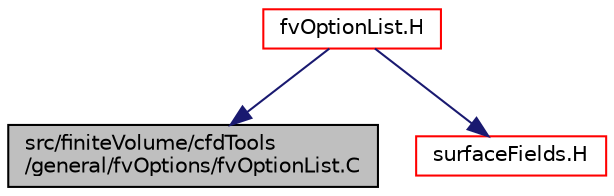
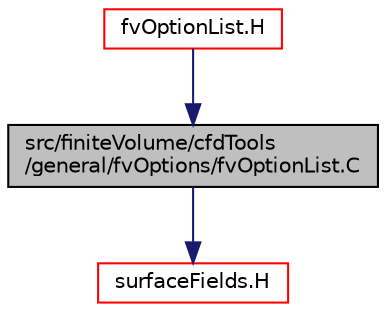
  digraph {
    node [color=red fontname=Helvetica fontsize=10 shape=record]
    edge [color=midnightblue fontname=Helvetica fontsize=10 labelfontname=Helvetica labelfontsize=10 style=solid]
    n1 [color=black fillcolor=grey75 fontcolor=black height=0.2 label="src/finiteVolume/cfdTools\l/general/fvOptions/fvOptionList.C" style=filled width=0.4]
    n2 [height=0.2 label="surfaceFields.H" width=0.4]
    n3 [height=0.2 label="fvOptionList.H" width=0.4]
-   n3 -> n2
+   n1 -> n2
    n3 -> n1
  }
